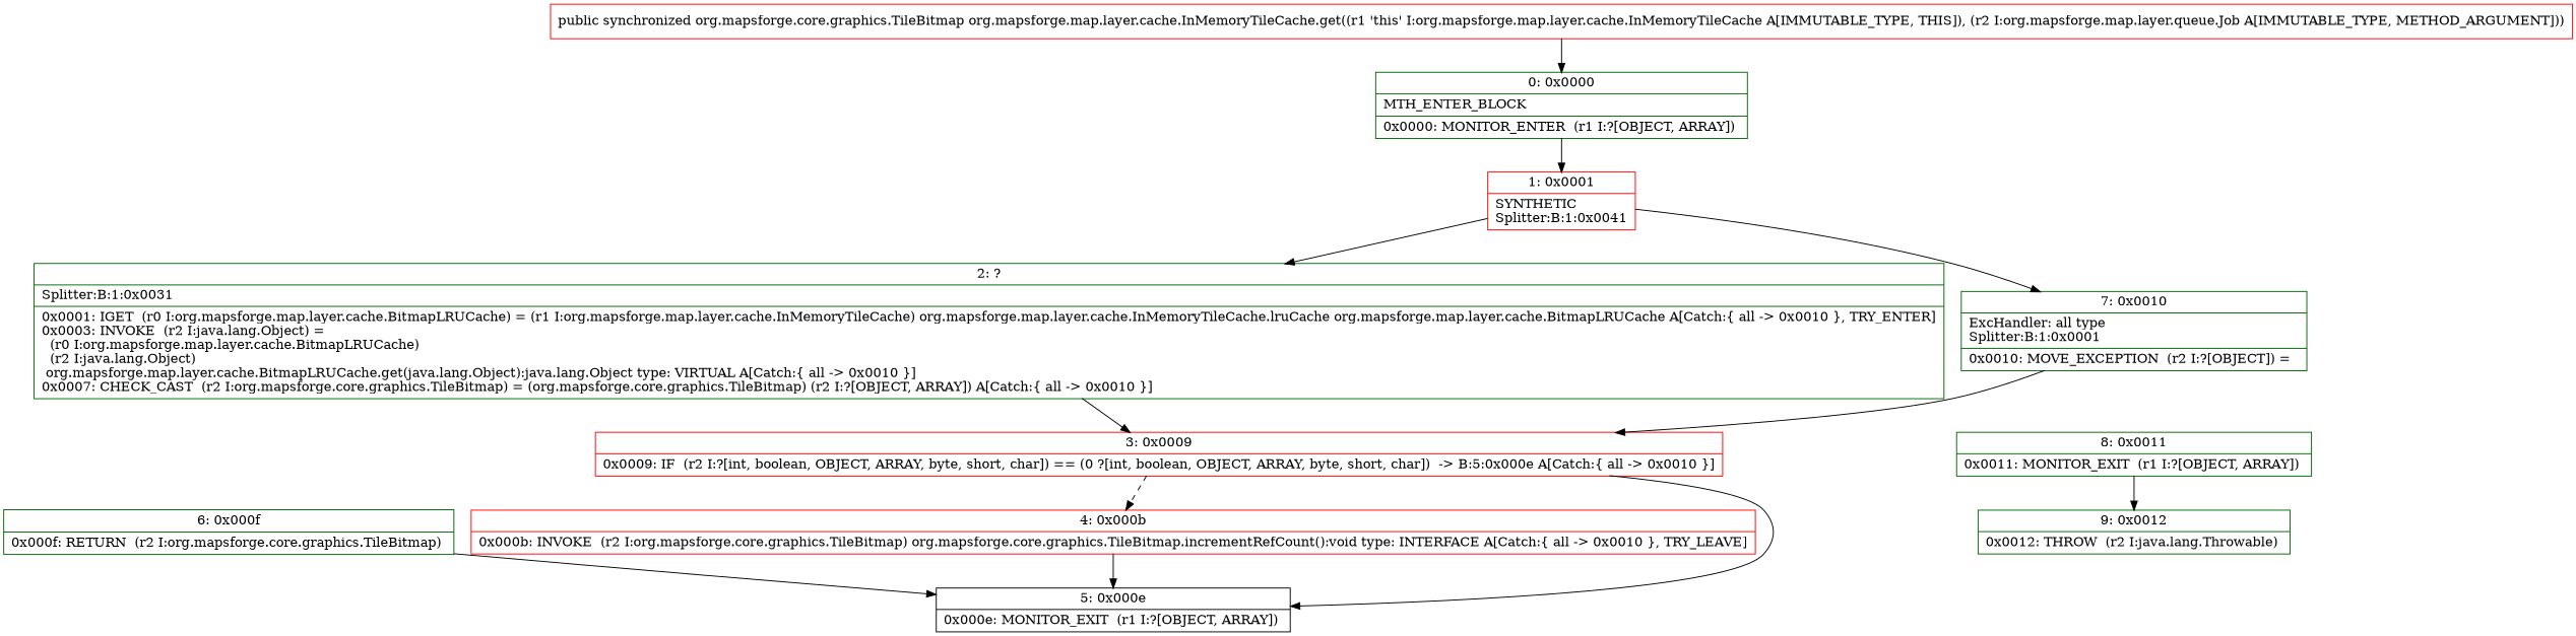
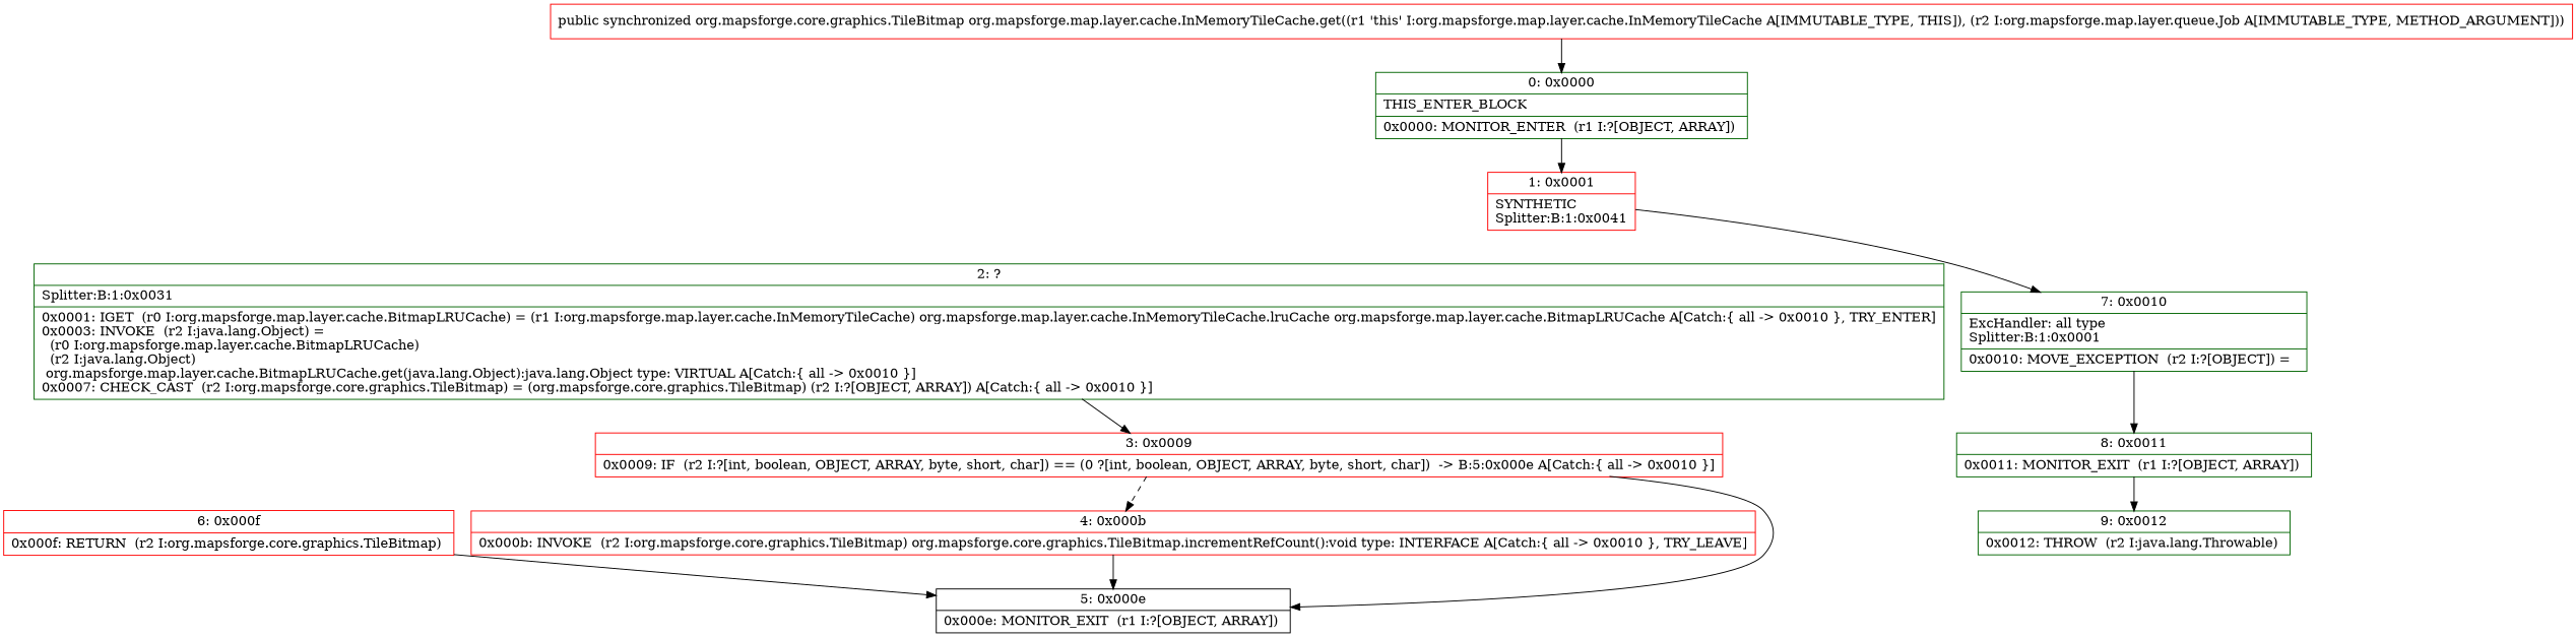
  digraph {
    node [color=darkgreen shape=record]
-   n1 [label="{0\:\ 0x0000|MTH_ENTER_BLOCK\l|0x0000: MONITOR_ENTER  (r1 I:?[OBJECT, ARRAY]) \l}"]
+   n1 [label="{0\:\ 0x0000|THIS_ENTER_BLOCK\l|0x0000: MONITOR_ENTER  (r1 I:?[OBJECT, ARRAY]) \l}"]
    n2 [color=red label="{1\:\ 0x0001|SYNTHETIC\lSplitter:B:1:0x0041\l}"]
    n3 [label="{2\:\ ?|Splitter:B:1:0x0031\l|0x0001: IGET  (r0 I:org.mapsforge.map.layer.cache.BitmapLRUCache) = (r1 I:org.mapsforge.map.layer.cache.InMemoryTileCache) org.mapsforge.map.layer.cache.InMemoryTileCache.lruCache org.mapsforge.map.layer.cache.BitmapLRUCache A[Catch:\{ all \-\> 0x0010 \}, TRY_ENTER]\l0x0003: INVOKE  (r2 I:java.lang.Object) = \l  (r0 I:org.mapsforge.map.layer.cache.BitmapLRUCache)\l  (r2 I:java.lang.Object)\l org.mapsforge.map.layer.cache.BitmapLRUCache.get(java.lang.Object):java.lang.Object type: VIRTUAL A[Catch:\{ all \-\> 0x0010 \}]\l0x0007: CHECK_CAST  (r2 I:org.mapsforge.core.graphics.TileBitmap) = (org.mapsforge.core.graphics.TileBitmap) (r2 I:?[OBJECT, ARRAY]) A[Catch:\{ all \-\> 0x0010 \}]\l}"]
    n4 [label="{7\:\ 0x0010|ExcHandler: all type\lSplitter:B:1:0x0001\l|0x0010: MOVE_EXCEPTION  (r2 I:?[OBJECT]) =  \l}"]
    n5 [color=red label="{3\:\ 0x0009|0x0009: IF  (r2 I:?[int, boolean, OBJECT, ARRAY, byte, short, char]) == (0 ?[int, boolean, OBJECT, ARRAY, byte, short, char])  \-\> B:5:0x000e A[Catch:\{ all \-\> 0x0010 \}]\l}"]
    n6 [label="{8\:\ 0x0011|0x0011: MONITOR_EXIT  (r1 I:?[OBJECT, ARRAY]) \l}"]
    n7 [color=red label="{4\:\ 0x000b|0x000b: INVOKE  (r2 I:org.mapsforge.core.graphics.TileBitmap) org.mapsforge.core.graphics.TileBitmap.incrementRefCount():void type: INTERFACE A[Catch:\{ all \-\> 0x0010 \}, TRY_LEAVE]\l}"]
    n8 [color=black label="{5\:\ 0x000e|0x000e: MONITOR_EXIT  (r1 I:?[OBJECT, ARRAY]) \l}"]
-   n9 [label="{6\:\ 0x000f|0x000f: RETURN  (r2 I:org.mapsforge.core.graphics.TileBitmap) \l}"]
+   n9 [color=red label="{6\:\ 0x000f|0x000f: RETURN  (r2 I:org.mapsforge.core.graphics.TileBitmap) \l}"]
    n10 [label="{9\:\ 0x0012|0x0012: THROW  (r2 I:java.lang.Throwable) \l}"]
    n11 [color=red label="{public synchronized org.mapsforge.core.graphics.TileBitmap org.mapsforge.map.layer.cache.InMemoryTileCache.get((r1 'this' I:org.mapsforge.map.layer.cache.InMemoryTileCache A[IMMUTABLE_TYPE, THIS]), (r2 I:org.mapsforge.map.layer.queue.Job A[IMMUTABLE_TYPE, METHOD_ARGUMENT])) }"]
    n1 -> n2
-   n2 -> n3
    n2 -> n4
    n3 -> n5
-   n4 -> n5
+   n4 -> n6
    n5 -> n7 [style=dashed]
    n5 -> n8
    n6 -> n10
    n7 -> n8
    n9 -> n8
    n11 -> n1
  }
